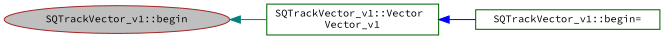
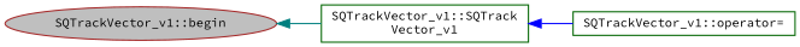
  digraph {
    fontname="Source Code Pro"
    rankdir=LR
    node [color=darkgreen fontname="Source Code Pro" fontsize=10 shape=box]
    edge [dir=back fontname="Source Code Pro" fontsize=10 labelfontname=FreeSans labelfontsize=10 style=solid]
    n1 [color=brown fillcolor=grey75 fontcolor=black height=0.2 label="SQTrackVector_v1::begin" shape=ellipse style=filled width=0.4]
-   n2 [height=0.2 label="SQTrackVector_v1::Vector\lVector_v1" width=0.4]
-   n3 [height=0.2 label="SQTrackVector_v1::begin=" width=0.4]
+   n2 [height=0.2 label="SQTrackVector_v1::SQTrack\lVector_v1" width=0.4]
+   n3 [height=0.2 label="SQTrackVector_v1::operator=" width=0.4]
    n1 -> n2 [color=teal]
    n2 -> n3 [color=blue]
  }
